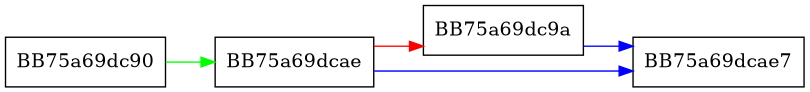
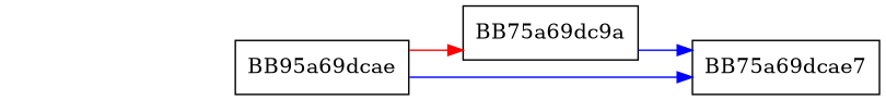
  digraph {
    rankdir=LR
    splines=ortho
    node [shape=box]
    edge [color=blue]
-   BB75a69dc90
-   BB75a69dcae
+   BB75a69dcae [label=BB95a69dcae]
    BB75a69dc9a
    n4 [label=BB75a69dcae7]
-   BB75a69dc90 -> BB75a69dcae [color=green]
    BB75a69dcae -> BB75a69dc9a [color=red]
    BB75a69dcae -> n4
    BB75a69dc9a -> n4
  }
